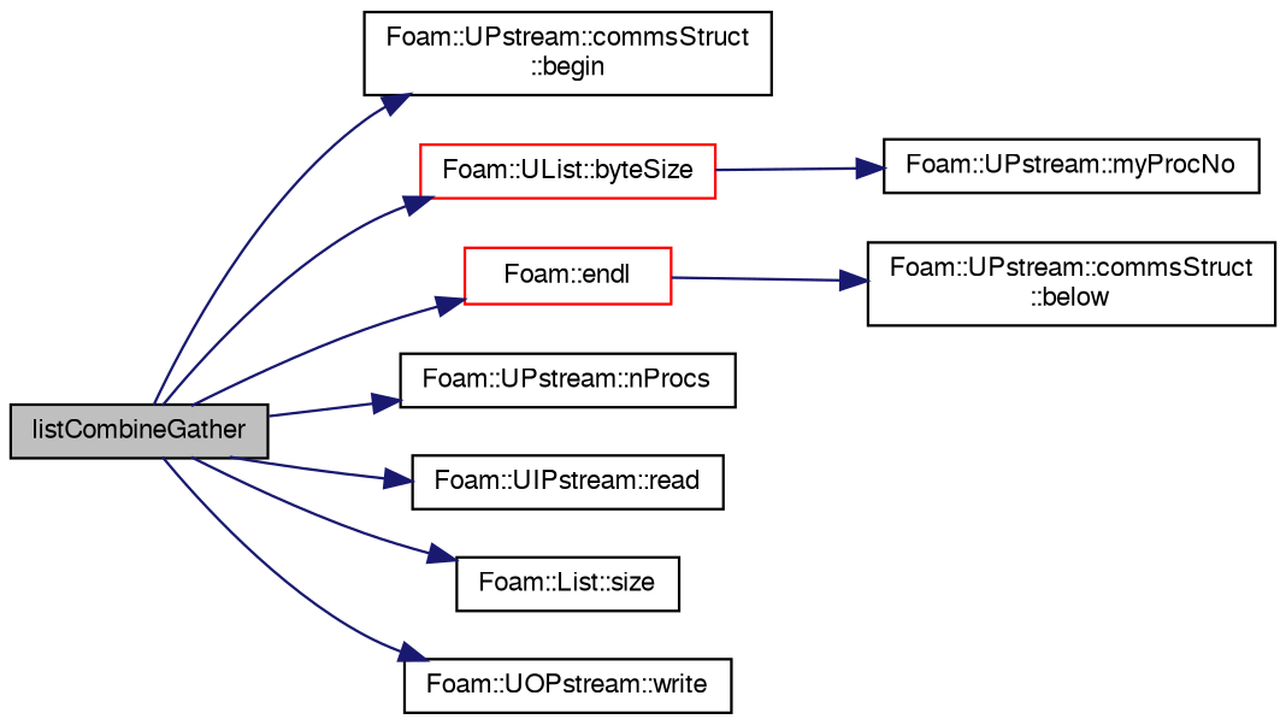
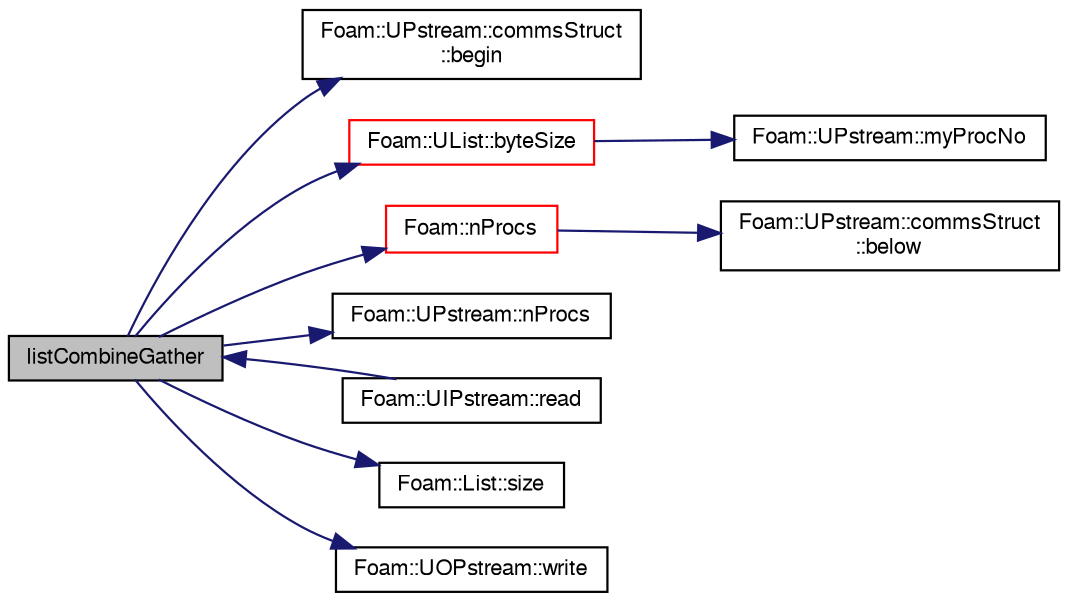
  digraph {
    rankdir=LR
    node [color=black fontname=FreeSans fontsize=10 shape=record]
    edge [color=midnightblue fontname=FreeSans fontsize=10 labelfontname=FreeSans labelfontsize=10 style=solid]
    n1 [fillcolor=grey75 fontcolor=black height=0.2 label=listCombineGather style=filled width=0.4]
    n2 [height=0.2 label="Foam::UPstream::commsStruct\l::begin" width=0.4]
    n3 [color=red height=0.2 label="Foam::UList::byteSize" width=0.4]
-   n4 [color=red height=0.2 label="Foam::endl" width=0.4]
+   n4 [color=red height=0.2 label="Foam::nProcs" width=0.4]
    n5 [height=0.2 label="Foam::UPstream::nProcs" width=0.4]
    n6 [height=0.2 label="Foam::UIPstream::read" width=0.4]
    n7 [height=0.2 label="Foam::List::size" width=0.4]
    n8 [height=0.2 label="Foam::UOPstream::write" width=0.4]
    n9 [height=0.2 label="Foam::UPstream::commsStruct\l::below" width=0.4]
    n10 [height=0.2 label="Foam::UPstream::myProcNo" width=0.4]
    n1 -> n2
    n1 -> n3
    n1 -> n4
    n1 -> n5
-   n1 -> n6
+   n6 -> n1
    n1 -> n7
    n1 -> n8
    n3 -> n10
    n4 -> n9
  }
